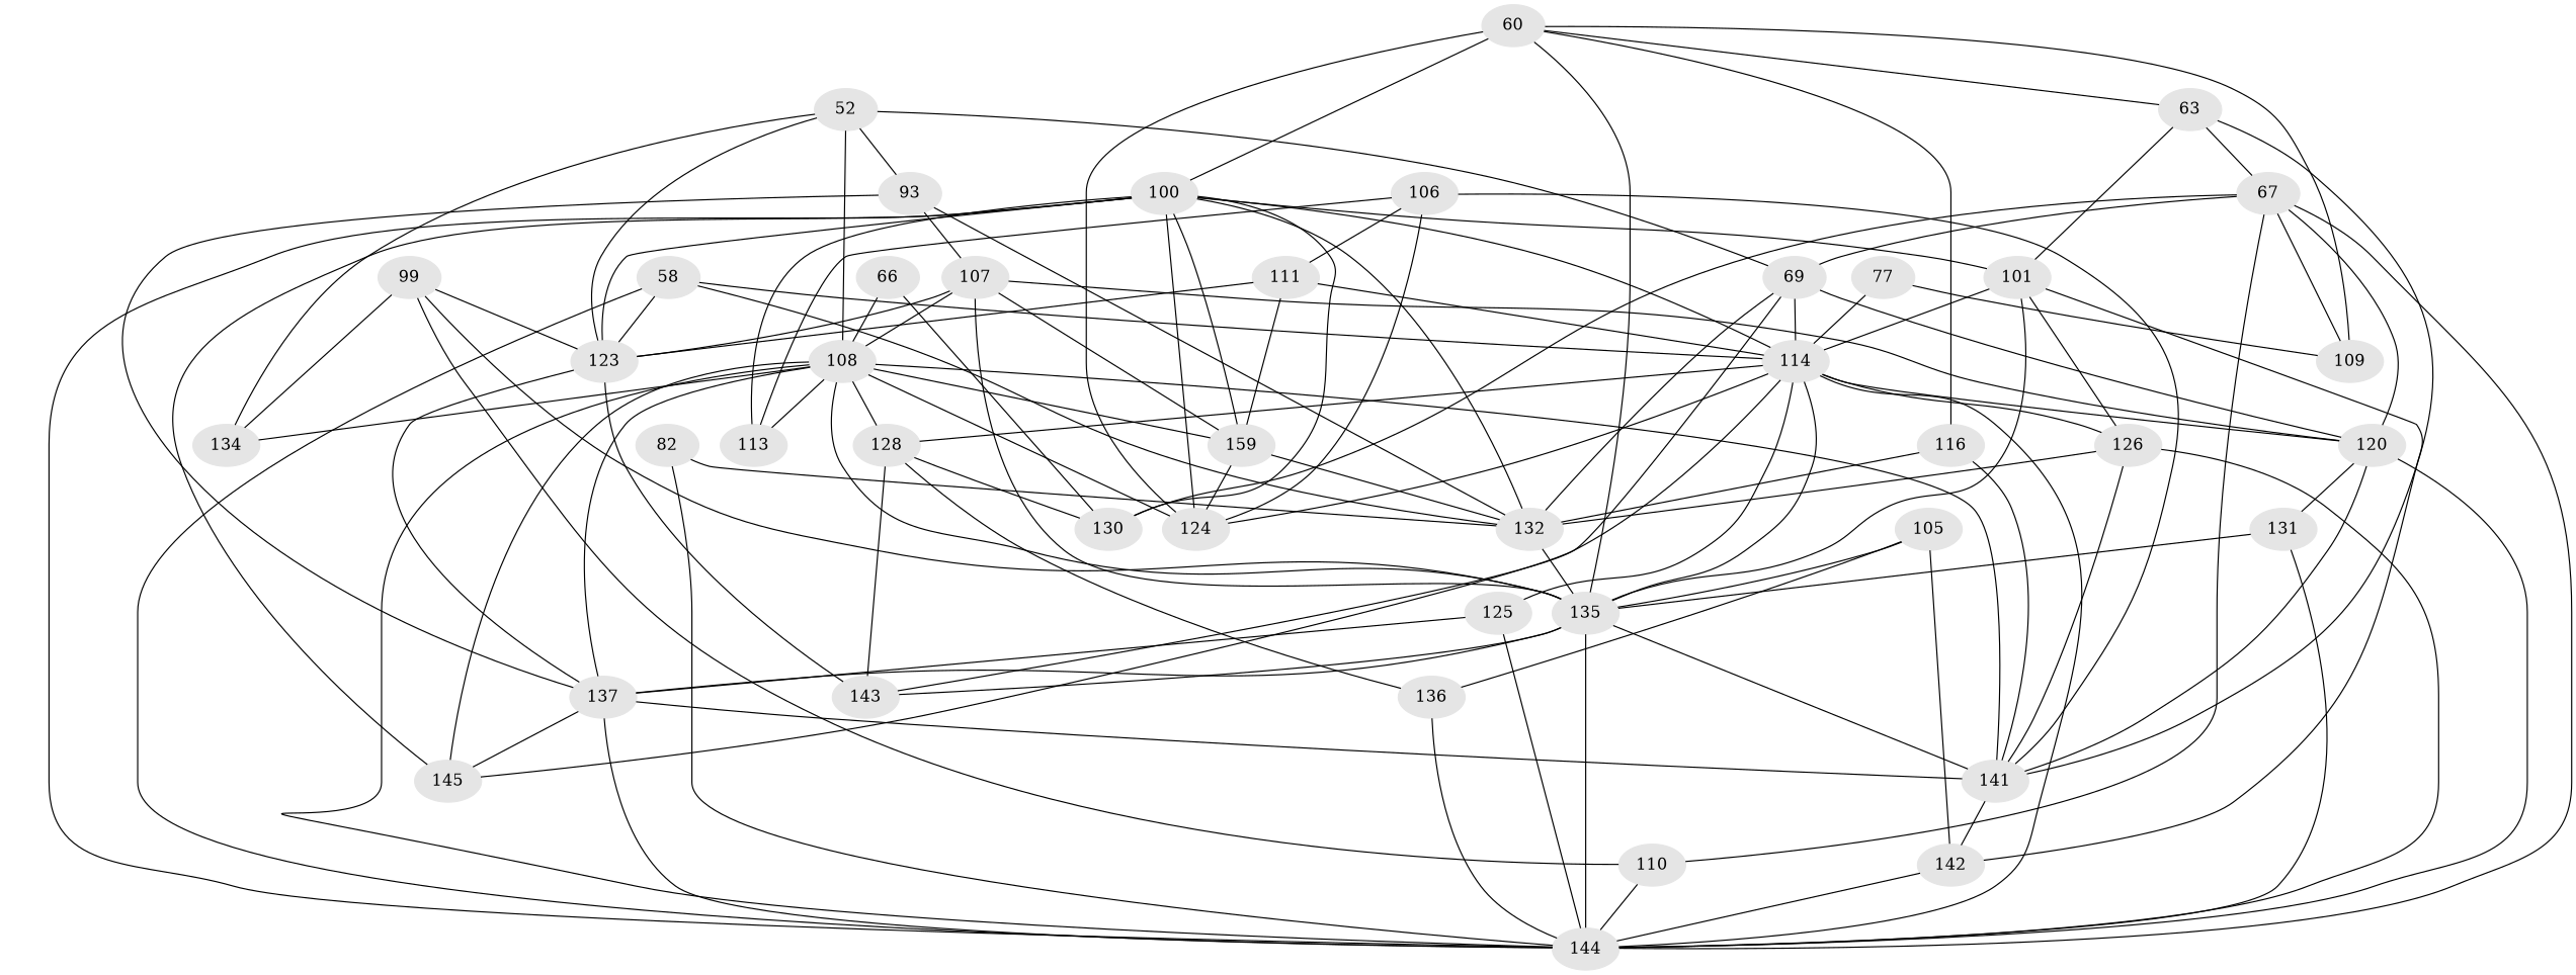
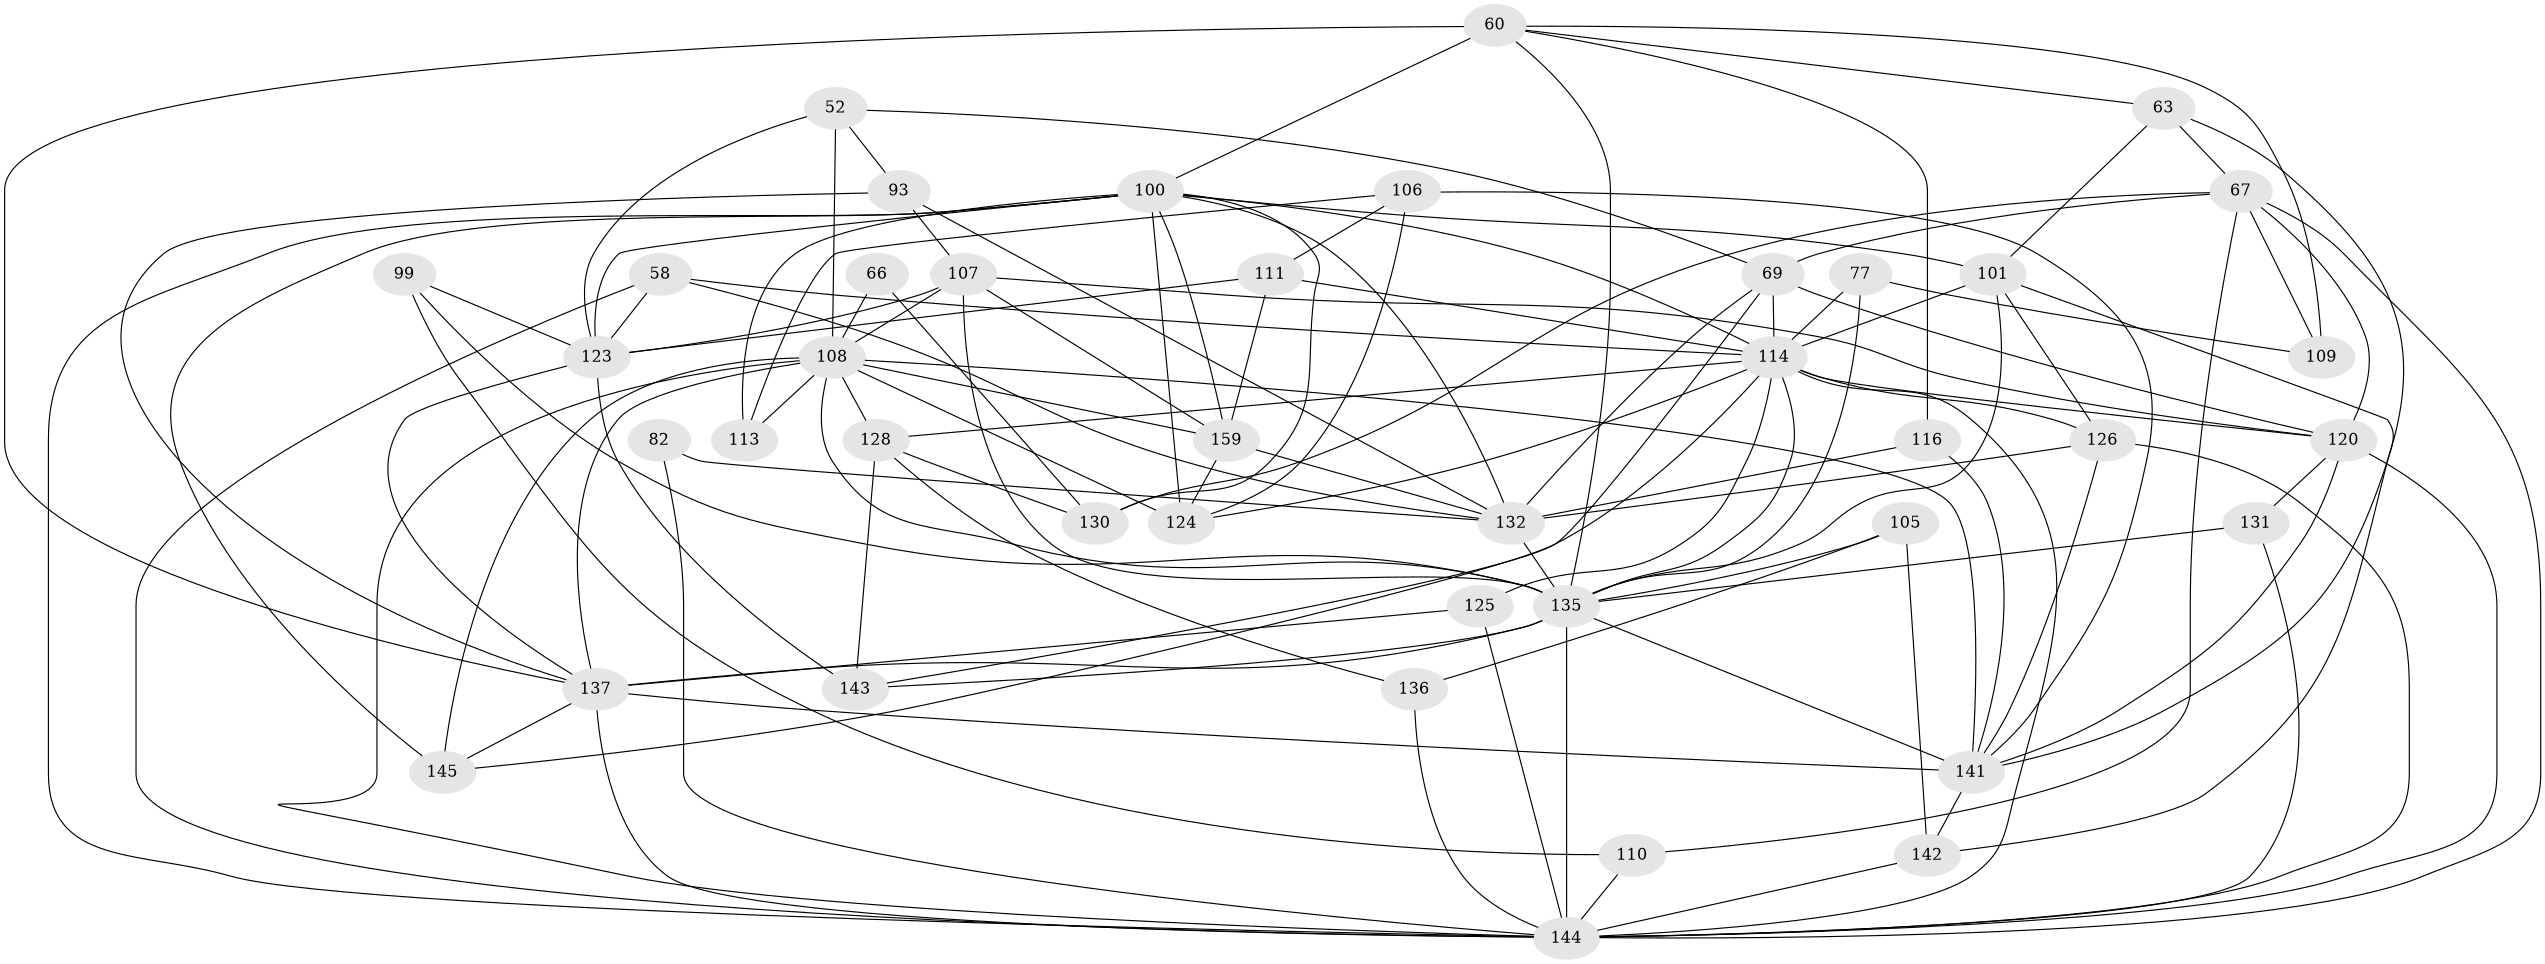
  graph {
    node [color=gray90 style=filled]
    52 [super="+7"]
    69 [super="+37"]
    93
    108 [super="+73+80"]
    123 [super="+48+90"]
-   134
    114 [super="+16+53+31+54+56+76"]
    132 [super="+14+32+129+97"]
    120 [super="+94+78"]
    143 [super="+88"]
    137 [super="+23+95+133+98+118"]
    107 [super="+104"]
    144 [super="+140+112+139"]
    135 [super="+39+117+127+121"]
    141 [super="+91"]
    113
    n17 [label=159 super="+55+96"]
    124 [super="+122"]
    145 [super="+10"]
    128 [super="+71"]
    126 [super="+87"]
    125
    58
    60 [super="+40"]
    63
    100 [super="+61+38+92"]
    109
    116
    67 [super="+62"]
    101 [super="+72+83"]
    130 [super="+51"]
    110
    142 [super="+115"]
    66
    131
    77
    82
    99
    105
    136
    106
    111
    52 -- 69 [weight=2]
    52 -- 93
    52 -- 108
    52 -- 123
-   52 -- 134
    69 -- 114 [weight=2]
    69 -- 132
    69 -- 120
    69 -- 143
    93 -- 132
    93 -- 137
    93 -- 107
-   108 -- 134 [weight=2]
    108 -- 137 [weight=4]
    108 -- 144 [weight=3]
    108 -- 135
    108 -- 141
    108 -- 113 [weight=2]
    108 -- n17
    108 -- 124 [weight=2]
    108 -- 145
    108 -- 128 [weight=2]
    123 -- 143 [weight=2]
    123 -- 137
    114 -- 120
    114 -- 144
    114 -- 135
    114 -- 124
    114 -- 145
    114 -- 128 [weight=2]
    114 -- 126 [weight=2]
    114 -- 125 [weight=2]
    132 -- 135 [weight=6]
    120 -- 144 [weight=2]
    120 -- 141
    120 -- 131
    137 -- 144 [weight=2]
    137 -- 141
    137 -- 145
    107 -- 108 [weight=2]
    107 -- 123
    107 -- 120
    107 -- 135
    107 -- n17 [weight=2]
    135 -- 143 [weight=2]
    135 -- 137 [weight=3]
    135 -- 144 [weight=5]
    135 -- 141 [weight=3]
    141 -- 142
    n17 -- 132 [weight=4]
    n17 -- 124
    128 -- 143 [weight=2]
    128 -- 130
    128 -- 136
    126 -- 132
    126 -- 144 [weight=3]
    126 -- 141
    125 -- 137
    125 -- 144
    58 -- 123
    58 -- 114
    58 -- 132
    58 -- 144
-   60 -- 124 [weight=2]
+   60 -- 137 [weight=2]
    60 -- 135 [weight=2]
    60 -- 63
    60 -- 100
    60 -- 109
    60 -- 116
    63 -- 141
    63 -- 67
    63 -- 101
    100 -- 123 [weight=4]
    100 -- 114
    100 -- 132 [weight=2]
    100 -- 144
    100 -- 113
    100 -- n17
    100 -- 124
    100 -- 145 [weight=3]
    100 -- 101 [weight=2]
    100 -- 130
    116 -- 132 [weight=2]
    116 -- 141
    67 -- 69
    67 -- 120 [weight=2]
    67 -- 144
    67 -- 109
    67 -- 130
    67 -- 110
    101 -- 114 [weight=2]
    101 -- 135 [weight=3]
    101 -- 126
    101 -- 142
    110 -- 144 [weight=2]
    142 -- 144
    66 -- 108 [weight=2]
    66 -- 130 [weight=2]
    131 -- 144
    131 -- 135 [weight=2]
    77 -- 114 [weight=2]
+   77 -- 135
    77 -- 109
    82 -- 132 [weight=2]
    82 -- 144 [weight=2]
    99 -- 123
-   99 -- 134
    99 -- 135
    99 -- 110
    105 -- 135
    105 -- 142
    105 -- 136
    136 -- 144 [weight=2]
    106 -- 141
    106 -- 113
    106 -- 124
    106 -- 111
    111 -- 123
    111 -- 114
    111 -- n17
  }
